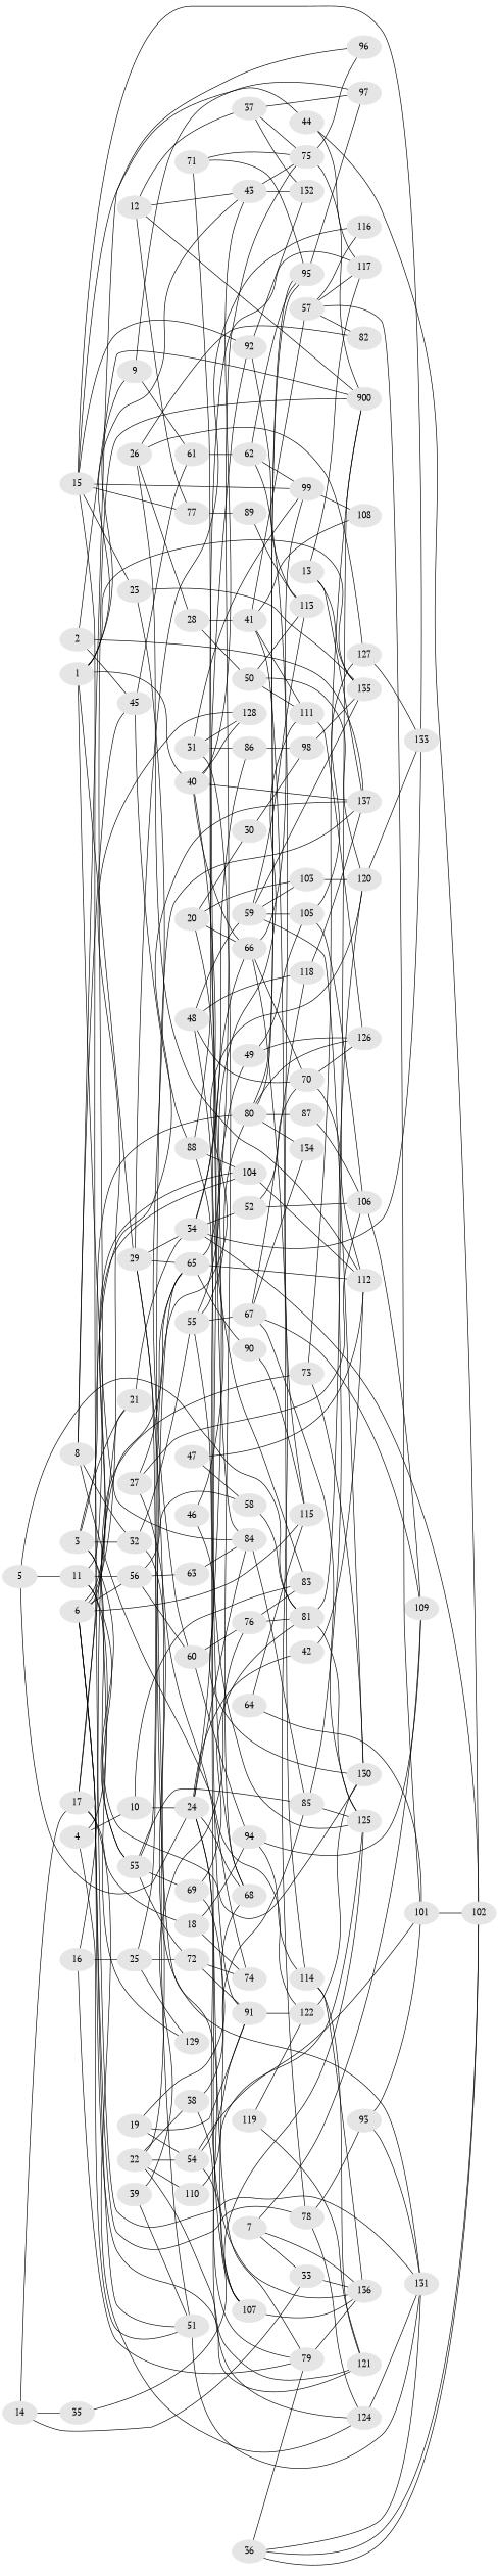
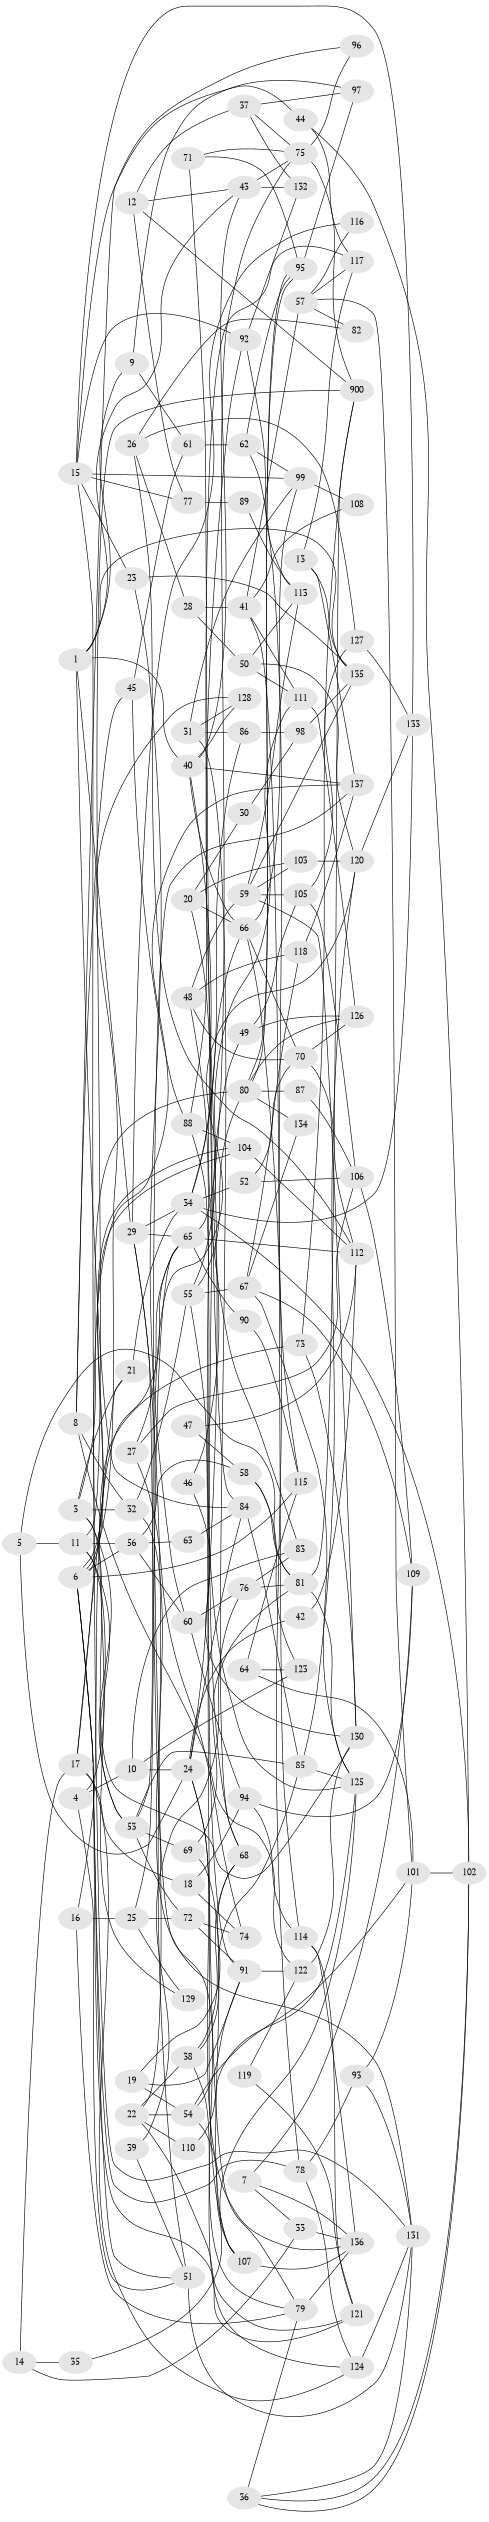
  graph {
    fontname="PT Serif"
    rankdir=LR
    node [color=gray90 fontname="PT Serif" style=filled]
    edge [fontname="PT Serif"]
    1
    9
    29
    40
    43
    84
    135
    61
    97
    51
    65
    79
    34
    116
    137
    128
    83
    66
    75
    132
    85
-   2
    45
    n24 [label=900]
    88
    3
    21
    32
    53
    80
    130
    131
    55
    72
    69
    126
    95
    134
    87
    4
    10
    73
    24
+   123
    5
    11
    81
    56
    129
    125
    6
    78
    104
    115
    121
    60
    58
    63
    124
    93
    112
    7
    33
    109
    136
    8
    96
    122
    92
    42
    107
    62
    12
    37
    77
    89
    13
    117
    14
    17
    35
    18
    15
    23
    44
    99
    133
    102
    113
    108
    16
    25
    90
    74
    94
    114
    19
    54
    68
    91
    101
    20
    30
    103
    98
    70
    120
    86
    52
    22
    38
    110
    76
    26
    28
    82
    127
    41
    50
    27
    106
    57
    111
    31
    67
    36
    39
    46
    49
    105
    47
    48
    59
    118
    64
    71
    119
    1 -- 9
    1 -- 29
    1 -- 40
    1 -- 43
    1 -- 84
    1 -- 135
    9 -- 61
    9 -- 97
    29 -- 51
    29 -- 65
    29 -- 79
    29 -- 34
    29 -- 116
    40 -- 43
    40 -- 137
    40 -- 128
    40 -- 83
    40 -- 66
    43 -- 75
    43 -- 132
    84 -- 85
    61 -- 62
    51 -- 131
    65 -- 75
    65 -- 112
    65 -- 90
    79 -- 136
    34 -- 66
    34 -- 133
    34 -- 102
    34 -- 86
    34 -- 52
    66 -- 78
    66 -- 99
    66 -- 70
    75 -- n24
    75 -- 96
    85 -- 125
    85 -- 120
-   2 -- 137
-   2 -- 45
-   2 -- n24
    45 -- 61
    45 -- 88
    88 -- 104
    88 -- 117
    88 -- 91
    3 -- 21
    3 -- 32
    3 -- 53
    3 -- 80
    3 -- 130
    21 -- 34
    32 -- 131
    32 -- 55
    53 -- 137
    53 -- 85
    53 -- 72
    53 -- 69
    80 -- 126
    80 -- 95
    80 -- 95
    80 -- 134
    80 -- 87
    55 -- 79
    55 -- 80
    55 -- 111
    55 -- 67
    72 -- 74
    72 -- 91
    69 -- 81
    69 -- 107
    95 -- 97
    87 -- 106
    4 -- 51
    4 -- 10
    4 -- 73
    10 -- 83
    10 -- 24
+   10 -- 123
    73 -- n24
    73 -- 130
    24 -- 84
    24 -- 136
    24 -- 92
    24 -- 42
    24 -- 107
    5 -- 24
    5 -- 11
    5 -- 81
    11 -- n24
    11 -- 53
    11 -- 56
    11 -- 129
    81 -- n24
    81 -- 125
    56 -- 60
    56 -- 58
    56 -- 63
    6 -- 51
    6 -- 128
    6 -- 56
    6 -- 78
    6 -- 104
    6 -- 104
    6 -- 115
    6 -- 121
    78 -- 124
    78 -- 93
    104 -- 112
    60 -- 94
    60 -- 76
+   58 -- 123
    58 -- 81
    63 -- 84
    124 -- 131
    93 -- 131
    93 -- 101
    7 -- 33
    7 -- 109
    7 -- 136
    33 -- 136
    8 -- 45
    8 -- 32
    8 -- 96
    8 -- 122
    122 -- 130
    92 -- 132
    92 -- 113
    42 -- 112
    107 -- 136
    62 -- 95
    62 -- 115
    62 -- 99
    12 -- 43
    12 -- n24
    12 -- 37
    12 -- 77
    37 -- 97
    37 -- 75
    37 -- 132
    77 -- 89
    89 -- 113
    13 -- 135
    13 -- 137
    13 -- 117
    14 -- 33
    14 -- 17
    14 -- 35
    17 -- 137
    17 -- 21
    17 -- 124
    17 -- 18
    35 -- 125
    18 -- 74
    18 -- 94
    15 -- 131
    15 -- 92
    15 -- 77
    15 -- 23
    15 -- 44
    15 -- 99
    15 -- 133
    23 -- 135
    23 -- 60
    44 -- 117
    44 -- 102
    99 -- 108
    16 -- 65
    16 -- 79
    16 -- 25
    25 -- 65
    25 -- 72
    25 -- 129
    90 -- 115
    94 -- 109
    94 -- 114
    114 -- 121
    114 -- 136
    19 -- 54
    19 -- 68
    19 -- 91
    54 -- 107
    54 -- 91
    54 -- 101
    91 -- 122
    101 -- 102
    20 -- 66
    20 -- 68
    20 -- 30
    20 -- 103
    30 -- 98
    103 -- 120
    98 -- 135
    70 -- 126
    70 -- 112
    120 -- 133
    86 -- 98
    52 -- 70
    52 -- 106
    22 -- 121
    22 -- 54
    22 -- 120
    22 -- 38
    22 -- 110
    38 -- 85
    38 -- 124
-   24 -- 68
+   38 -- 68
    110 -- 125
    76 -- 83
    76 -- 81
    26 -- 112
    26 -- 28
    26 -- 82
    26 -- 127
    28 -- 41
    28 -- 50
    127 -- 133
    41 -- 108
    41 -- 114
    41 -- 57
    41 -- 111
    50 -- 113
    50 -- 120
    50 -- 111
    27 -- 65
    27 -- 74
    27 -- 106
    106 -- 109
    57 -- 116
    57 -- 117
    57 -- 101
    57 -- 82
    111 -- 126
    31 -- 128
    31 -- 99
    31 -- 68
    31 -- 86
    67 -- 134
    67 -- 125
    67 -- 109
    67 -- 118
    36 -- 79
    36 -- 131
    36 -- 102
    36 -- 102
    39 -- 51
    39 -- 76
    46 -- 130
    46 -- 49
    49 -- 126
    49 -- 105
    105 -- 127
    105 -- 106
    47 -- 58
    47 -- 112
    48 -- 125
    48 -- 70
    48 -- 59
    48 -- 118
    59 -- 135
    59 -- 130
    59 -- 113
    59 -- 103
    59 -- 105
    118 -- 137
+   64 -- 123
    64 -- 115
    64 -- 101
    71 -- 84
    71 -- 75
    71 -- 95
    119 -- 121
    119 -- 122
  }
